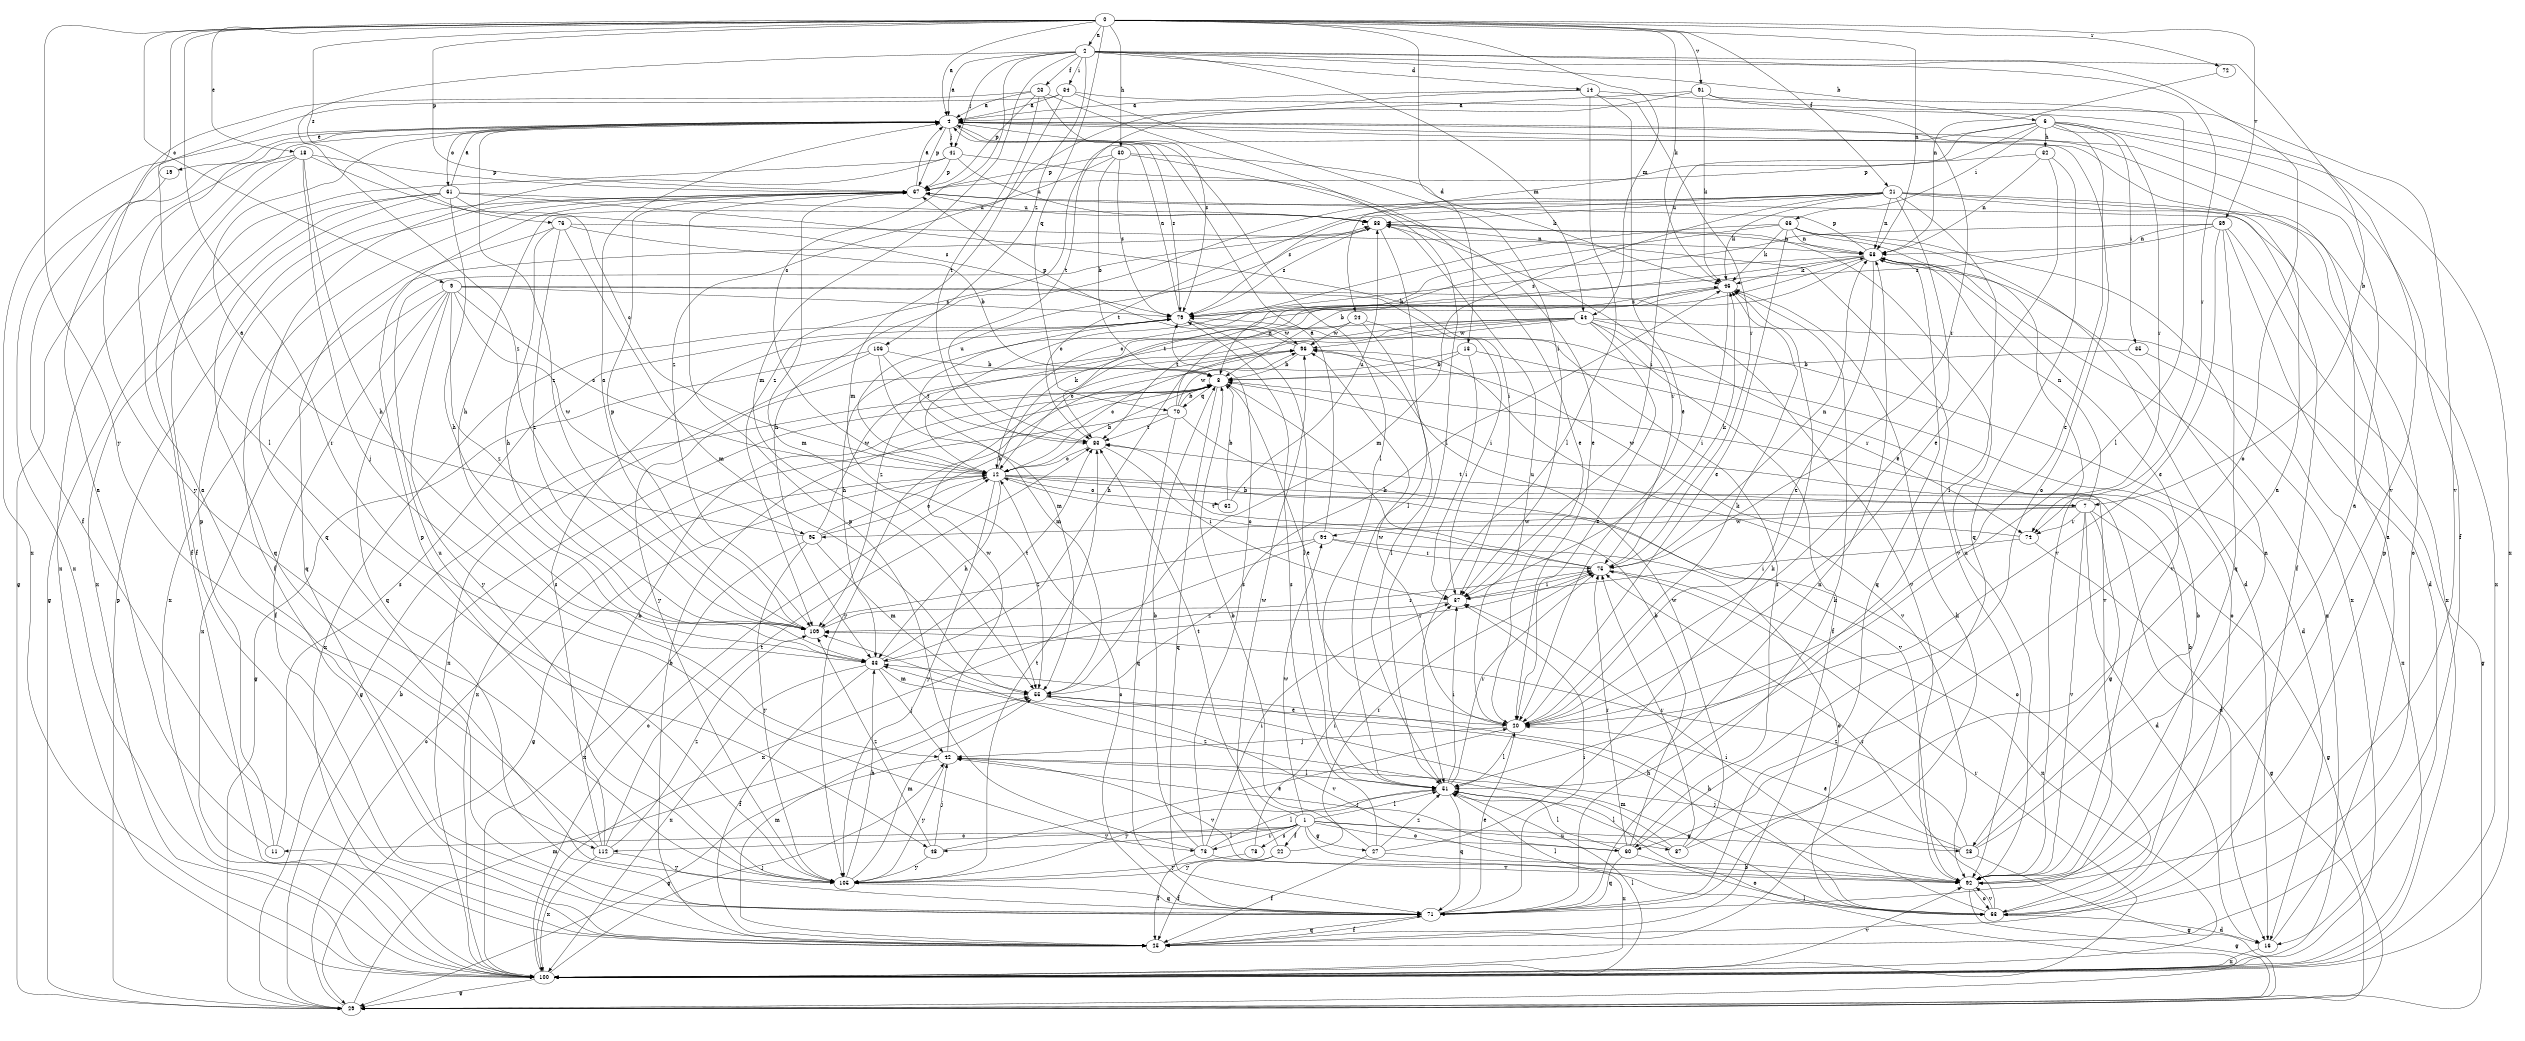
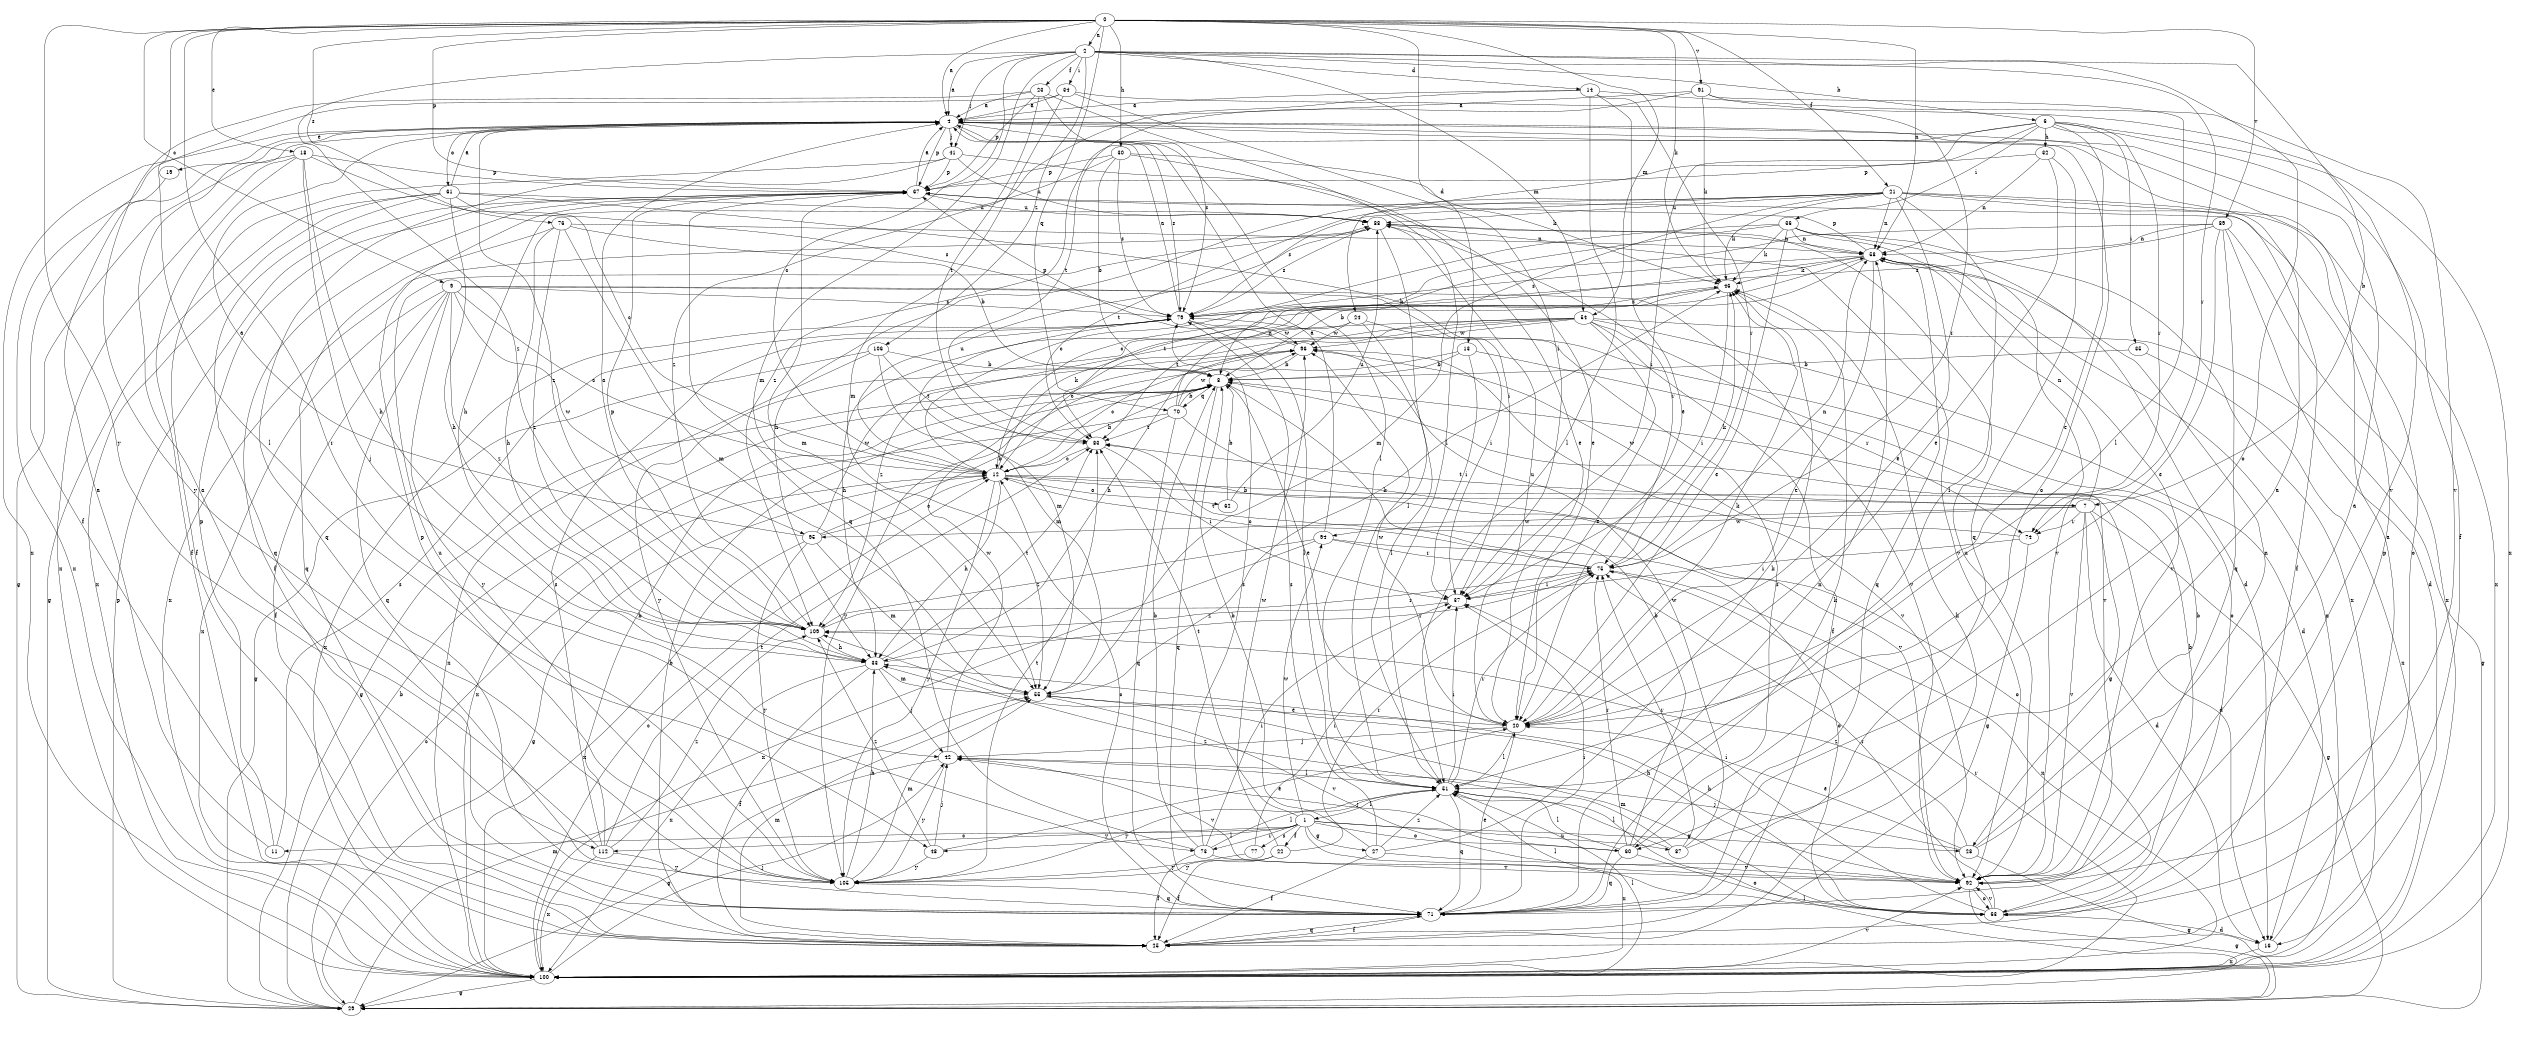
  strict digraph {
    0
    2
    4
    9
    13
    18
    21
    30
    46
    48
    54
    58
    67
    70
-   72
    73
    76
    89
    91
    n20 [label=112]
    60
    6
    7
    12
    14
    23
    34
    41
    55
    74
    106
    109
    51
    100
    19
    61
    79
    25
    37
    92
    95
    71
    105
    8
    29
    33
    42
    83
    20
    63
    88
    16
    96
    75
    1
    11
    22
    27
    28
-   77 [label=78]
+   77
    87
    94
    24
    32
    35
    36
    62
    0 -> 2 [label=a]
    0 -> 4 [label=a]
    0 -> 9 [label=c]
    0 -> 13 [label=d]
    0 -> 18 [label=e]
    0 -> 21 [label=f]
    0 -> 30 [label=h]
    0 -> 46 [label=k]
    0 -> 48 [label=l]
    0 -> 54 [label=m]
    0 -> 58 [label=n]
    0 -> 67 [label=p]
    0 -> 70 [label=q]
-   0 -> 72 [label=r]
    0 -> 73 [label=r]
    0 -> 76 [label=s]
    0 -> 89 [label=v]
    0 -> 91 [label=v]
    0 -> n20 [label=y]
    2 -> 4 [label=a]
    2 -> 54 [label=m]
    2 -> 60 [label=o]
    2 -> 6 [label=b]
    2 -> 7 [label=b]
    2 -> 12 [label=c]
    2 -> 14 [label=d]
    2 -> 23 [label=f]
    2 -> 34 [label=i]
    2 -> 41 [label=j]
    2 -> 55 [label=m]
    2 -> 74 [label=r]
    2 -> 106 [label=z]
    2 -> 109 [label=z]
    4 -> 67 [label=p]
    4 -> 60 [label=o]
    4 -> 41 [label=j]
    4 -> 109 [label=z]
    4 -> 51 [label=l]
    4 -> 100 [label=x]
    4 -> 19 [label=e]
    4 -> 61 [label=o]
    4 -> 79 [label=s]
    9 -> 12 [label=c]
    9 -> 109 [label=z]
    9 -> 100 [label=x]
    9 -> 79 [label=s]
    9 -> 25 [label=f]
    9 -> 37 [label=i]
    9 -> 92 [label=v]
    9 -> 95 [label=w]
    9 -> 71 [label=q]
    9 -> 105 [label=y]
    13 -> 74 [label=r]
    13 -> 37 [label=i]
    13 -> 105 [label=y]
    13 -> 8 [label=b]
    18 -> 67 [label=p]
    18 -> 12 [label=c]
    18 -> 100 [label=x]
    18 -> 25 [label=f]
    18 -> 29 [label=g]
    18 -> 33 [label=h]
    18 -> 42 [label=j]
    21 -> 46 [label=k]
    21 -> 58 [label=n]
    21 -> 55 [label=m]
    21 -> 51 [label=l]
    21 -> 100 [label=x]
    21 -> 79 [label=s]
    21 -> 25 [label=f]
    21 -> 33 [label=h]
    21 -> 83 [label=t]
    21 -> 20 [label=e]
    21 -> 63 [label=o]
    21 -> 88 [label=u]
    30 -> 46 [label=k]
    30 -> 67 [label=p]
    30 -> 79 [label=s]
    30 -> 8 [label=b]
    30 -> 33 [label=h]
    30 -> 20 [label=e]
    46 -> 79 [label=s]
    46 -> 37 [label=i]
    46 -> 83 [label=t]
    48 -> 109 [label=z]
    48 -> 105 [label=y]
    48 -> 42 [label=j]
    48 -> 20 [label=e]
    54 -> 12 [label=c]
    54 -> 109 [label=z]
    54 -> 25 [label=f]
    54 -> 92 [label=v]
    54 -> 105 [label=y]
    54 -> 29 [label=g]
    54 -> 33 [label=h]
    54 -> 20 [label=e]
    54 -> 16 [label=d]
    54 -> 96 [label=w]
    58 -> 46 [label=k]
    58 -> 67 [label=p]
    58 -> 79 [label=s]
    58 -> 92 [label=v]
    58 -> 71 [label=q]
    58 -> 8 [label=b]
    58 -> 83 [label=t]
    58 -> 20 [label=e]
    67 -> 4 [label=a]
    67 -> 55 [label=m]
    67 -> 25 [label=f]
    67 -> 88 [label=u]
    70 -> 58 [label=n]
    70 -> 100 [label=x]
    70 -> 92 [label=v]
    70 -> 71 [label=q]
    70 -> 8 [label=b]
    70 -> 83 [label=t]
    70 -> 96 [label=w]
-   72 -> 58 [label=n]
-   73 -> 67 [label=p]
+   73 -> 67 [label=q]
    73 -> 51 [label=l]
    73 -> 79 [label=s]
    73 -> 25 [label=f]
    73 -> 37 [label=i]
    73 -> 92 [label=v]
    73 -> 8 [label=b]
    76 -> 58 [label=n]
    76 -> 55 [label=m]
    76 -> 109 [label=z]
    76 -> 71 [label=q]
    76 -> 8 [label=b]
    76 -> 33 [label=h]
    89 -> 58 [label=n]
    89 -> 12 [label=c]
    89 -> 100 [label=x]
    89 -> 79 [label=s]
    89 -> 71 [label=q]
    89 -> 20 [label=e]
    89 -> 16 [label=d]
    91 -> 4 [label=a]
    91 -> 46 [label=k]
    91 -> 51 [label=l]
    91 -> 83 [label=t]
    91 -> 75 [label=r]
    n20 -> 4 [label=a]
    n20 -> 109 [label=z]
    n20 -> 100 [label=x]
    n20 -> 79 [label=s]
    n20 -> 105 [label=y]
    n20 -> 8 [label=b]
    n20 -> 83 [label=t]
    60 -> 51 [label=l]
    60 -> 79 [label=s]
    60 -> 71 [label=q]
    60 -> 8 [label=b]
    60 -> 42 [label=j]
    60 -> 63 [label=o]
    60 -> 75 [label=r]
    6 -> 74 [label=r]
    6 -> 109 [label=z]
    6 -> 100 [label=x]
    6 -> 25 [label=f]
    6 -> 37 [label=i]
    6 -> 20 [label=e]
    6 -> 24 [label=f]
    6 -> 32 [label=h]
    6 -> 35 [label=i]
    6 -> 36 [label=i]
    7 -> 58 [label=n]
    7 -> 74 [label=r]
    7 -> 92 [label=v]
    7 -> 95 [label=w]
    7 -> 29 [label=g]
    7 -> 83 [label=t]
    7 -> 16 [label=d]
    7 -> 28 [label=g]
    7 -> 94 [label=w]
    12 -> 46 [label=k]
    12 -> 7 [label=b]
    12 -> 105 [label=y]
    12 -> 8 [label=b]
    12 -> 29 [label=g]
    12 -> 33 [label=h]
    12 -> 63 [label=o]
    12 -> 88 [label=u]
    12 -> 16 [label=d]
    12 -> 62 [label=o]
    14 -> 4 [label=a]
    14 -> 109 [label=z]
    14 -> 51 [label=l]
    14 -> 92 [label=v]
    14 -> 20 [label=e]
    14 -> 75 [label=r]
    23 -> 4 [label=a]
    23 -> 67 [label=p]
    23 -> 51 [label=l]
    23 -> 79 [label=s]
    23 -> 105 [label=y]
    23 -> 83 [label=t]
    34 -> 4 [label=a]
    34 -> 55 [label=m]
    34 -> 25 [label=f]
    34 -> 37 [label=i]
    34 -> 92 [label=v]
    41 -> 67 [label=p]
    41 -> 25 [label=f]
    41 -> 71 [label=q]
    41 -> 20 [label=e]
    41 -> 88 [label=u]
    55 -> 46 [label=k]
    55 -> 92 [label=v]
    55 -> 20 [label=e]
    74 -> 37 [label=i]
-   74 -> 29 [label=g]
+   74 -> 71 [label=g]
    74 -> 96 [label=w]
    106 -> 55 [label=m]
    106 -> 100 [label=x]
    106 -> 8 [label=b]
    106 -> 29 [label=g]
    106 -> 83 [label=t]
    109 -> 4 [label=a]
    109 -> 67 [label=p]
+   109 -> 33 [label=h]
    109 -> 75 [label=r]
    51 -> 37 [label=i]
    51 -> 71 [label=q]
    51 -> 105 [label=y]
    51 -> 75 [label=r]
    100 -> 58 [label=n]
    100 -> 12 [label=c]
    100 -> 51 [label=l]
    100 -> 92 [label=v]
    100 -> 29 [label=g]
    100 -> 42 [label=j]
    100 -> 75 [label=r]
    19 -> 100 [label=x]
    61 -> 4 [label=a]
    61 -> 100 [label=x]
    61 -> 79 [label=s]
    61 -> 37 [label=i]
    61 -> 71 [label=q]
    61 -> 29 [label=g]
    61 -> 33 [label=h]
    61 -> 88 [label=u]
    79 -> 4 [label=a]
    79 -> 55 [label=m]
    79 -> 51 [label=l]
    79 -> 100 [label=x]
    79 -> 96 [label=w]
    25 -> 46 [label=k]
    25 -> 55 [label=m]
    25 -> 71 [label=q]
    25 -> 8 [label=b]
    37 -> 109 [label=z]
    92 -> 4 [label=a]
    92 -> 29 [label=g]
    92 -> 33 [label=h]
    92 -> 63 [label=o]
    92 -> 88 [label=u]
    95 -> 4 [label=a]
    95 -> 12 [label=c]
    95 -> 55 [label=m]
    95 -> 100 [label=x]
    95 -> 105 [label=y]
    95 -> 8 [label=b]
    95 -> 96 [label=w]
    71 -> 46 [label=k]
    71 -> 58 [label=n]
    71 -> 12 [label=c]
    71 -> 25 [label=f]
    71 -> 37 [label=i]
    71 -> 20 [label=e]
    105 -> 67 [label=p]
    105 -> 55 [label=m]
    105 -> 71 [label=q]
    105 -> 33 [label=h]
    105 -> 83 [label=t]
    105 -> 88 [label=u]
    8 -> 70 [label=q]
    8 -> 71 [label=q]
    8 -> 29 [label=g]
    8 -> 20 [label=e]
    29 -> 67 [label=p]
    29 -> 12 [label=c]
    29 -> 55 [label=m]
    29 -> 51 [label=l]
    29 -> 8 [label=b]
    33 -> 55 [label=m]
    33 -> 100 [label=x]
    33 -> 25 [label=f]
    33 -> 42 [label=j]
    33 -> 83 [label=t]
    33 -> 75 [label=r]
    42 -> 51 [label=l]
    42 -> 92 [label=v]
    42 -> 105 [label=y]
    42 -> 29 [label=g]
    42 -> 96 [label=w]
    83 -> 12 [label=c]
    83 -> 37 [label=i]
    20 -> 46 [label=k]
    20 -> 51 [label=l]
    20 -> 42 [label=j]
    20 -> 88 [label=u]
    20 -> 96 [label=w]
    63 -> 67 [label=p]
    63 -> 55 [label=m]
    63 -> 51 [label=l]
    63 -> 37 [label=i]
    63 -> 92 [label=v]
    63 -> 8 [label=b]
    63 -> 33 [label=h]
    63 -> 16 [label=d]
    63 -> 75 [label=r]
    88 -> 58 [label=n]
    88 -> 51 [label=l]
    88 -> 100 [label=x]
    88 -> 79 [label=s]
    88 -> 92 [label=v]
    88 -> 75 [label=r]
    16 -> 4 [label=a]
    16 -> 100 [label=x]
    96 -> 67 [label=p]
    96 -> 12 [label=c]
    96 -> 92 [label=v]
    96 -> 8 [label=b]
    75 -> 46 [label=k]
    75 -> 58 [label=n]
    75 -> 12 [label=c]
    75 -> 100 [label=x]
    75 -> 37 [label=i]
    75 -> 83 [label=t]
    1 -> 48 [label=l]
    1 -> 73 [label=r]
    1 -> n20 [label=y]
    1 -> 60 [label=o]
-   1 -> 51 [label=l]
+   51 -> 1 [label=l]
    1 -> 100 [label=x]
    1 -> 83 [label=t]
    1 -> 11 [label=c]
    1 -> 22 [label=f]
    1 -> 27 [label=g]
    1 -> 28 [label=g]
    1 -> 77 [label=s]
    1 -> 87 [label=u]
    1 -> 94 [label=w]
    11 -> 4 [label=a]
    11 -> 67 [label=p]
    11 -> 79 [label=s]
    22 -> 25 [label=f]
    22 -> 105 [label=y]
    22 -> 96 [label=w]
    22 -> 75 [label=r]
    27 -> 46 [label=k]
    27 -> 51 [label=z]
    27 -> 79 [label=s]
    27 -> 25 [label=f]
-   27 -> 92 [label=b]
+   27 -> 92 [label=v]
    27 -> 8 [label=b]
    28 -> 58 [label=n]
    28 -> 109 [label=z]
    28 -> 8 [label=b]
    28 -> 29 [label=g]
    28 -> 42 [label=j]
    28 -> 20 [label=e]
    77 -> 37 [label=i]
    77 -> 105 [label=y]
    87 -> 4 [label=a]
    87 -> 109 [label=z]
    87 -> 51 [label=l]
    87 -> 96 [label=w]
    87 -> 75 [label=r]
    94 -> 4 [label=a]
    94 -> 109 [label=z]
    94 -> 100 [label=x]
    94 -> 63 [label=o]
    94 -> 75 [label=r]
    24 -> 51 [label=l]
    24 -> 33 [label=h]
    24 -> 63 [label=o]
    24 -> 96 [label=w]
    32 -> 58 [label=n]
    32 -> 67 [label=p]
    32 -> 71 [label=q]
    32 -> 20 [label=e]
    35 -> 100 [label=x]
    35 -> 8 [label=b]
    36 -> 46 [label=k]
    36 -> 58 [label=n]
    36 -> 12 [label=c]
    36 -> 100 [label=x]
    36 -> 92 [label=v]
    36 -> 8 [label=b]
    36 -> 20 [label=e]
    36 -> 16 [label=d]
    62 -> 8 [label=b]
    62 -> 88 [label=u]
  }
